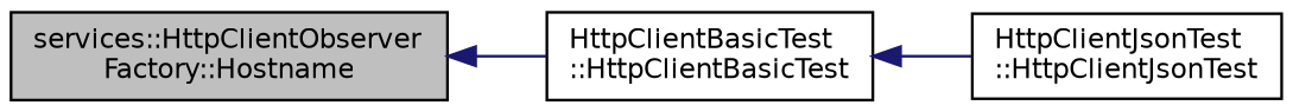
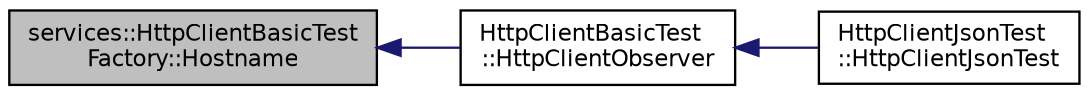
  digraph {
    rankdir=LR
    node [color=black fillcolor=white fontname=Helvetica fontsize=10 shape=record style=filled]
    edge [color=midnightblue dir=back fontname=Helvetica fontsize=10 labelfontname=Helvetica labelfontsize=10 style=solid]
-   n1 [fillcolor=grey75 fontcolor=black height=0.2 label="services::HttpClientObserver\lFactory::Hostname" width=0.4]
-   n2 [height=0.2 label="HttpClientBasicTest\l::HttpClientBasicTest" width=0.4]
+   n1 [fillcolor=grey75 fontcolor=black height=0.2 label="services::HttpClientBasicTest\lFactory::Hostname" width=0.4]
+   n2 [height=0.2 label="HttpClientBasicTest\l::HttpClientObserver" width=0.4]
    n3 [height=0.2 label="HttpClientJsonTest\l::HttpClientJsonTest" width=0.4]
    n1 -> n2
    n2 -> n3
  }
